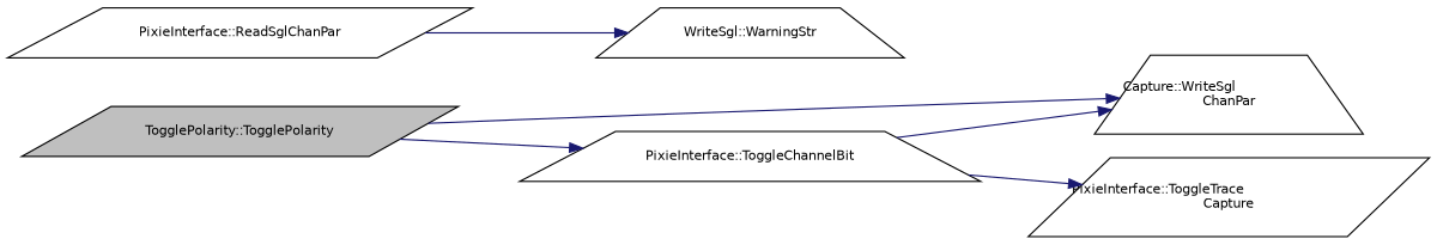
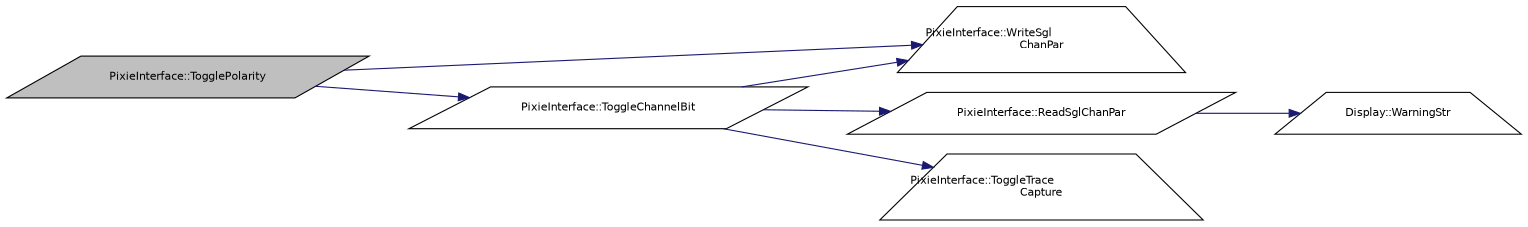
  digraph {
    rankdir=LR
    node [color=black fillcolor=white fontname=Helvetica fontsize=10 shape=parallelogram style=filled]
    edge [color=midnightblue fontname=Helvetica fontsize=10 labelfontname=Helvetica labelfontsize=10 style=solid]
-   n1 [fillcolor=grey75 fontcolor=black height=0.2 label="TogglePolarity::TogglePolarity" width=0.4]
-   n2 [height=0.2 label="PixieInterface::ToggleChannelBit" shape=trapezium width=0.4]
-   n3 [height=0.2 label="Capture::WriteSgl\lChanPar" shape=trapezium width=0.4]
+   n1 [fillcolor=grey75 fontcolor=black height=0.2 label="PixieInterface::TogglePolarity" width=0.4]
+   n2 [height=0.2 label="PixieInterface::ToggleChannelBit" width=0.4]
+   n3 [height=0.2 label="PixieInterface::WriteSgl\lChanPar" shape=trapezium width=0.4]
    n4 [height=0.2 label="PixieInterface::ReadSglChanPar" width=0.4]
-   n5 [height=0.2 label="PixieInterface::ToggleTrace\lCapture" width=0.4]
-   n6 [height=0.2 label="WriteSgl::WarningStr" shape=trapezium width=0.4]
+   n5 [height=0.2 label="PixieInterface::ToggleTrace\lCapture" shape=trapezium width=0.4]
+   n6 [height=0.2 label="Display::WarningStr" shape=trapezium width=0.4]
    n1 -> n2
    n1 -> n3
    n2 -> n3
+   n2 -> n4
    n2 -> n5
    n4 -> n6
  }
